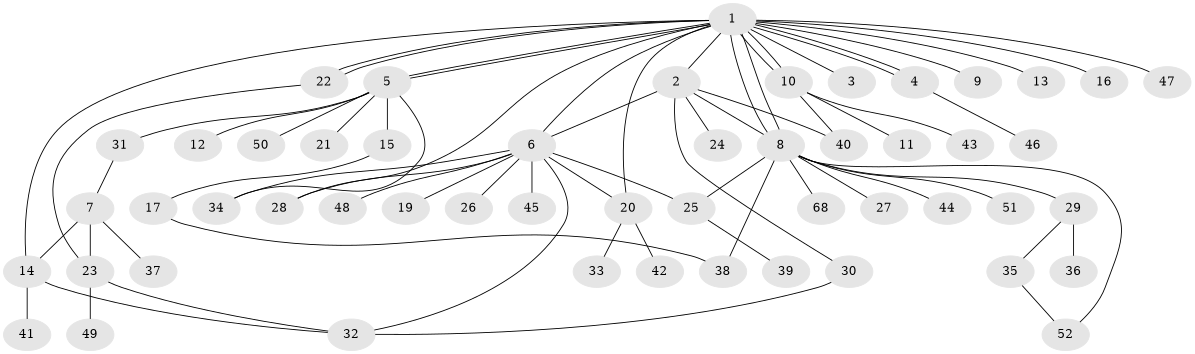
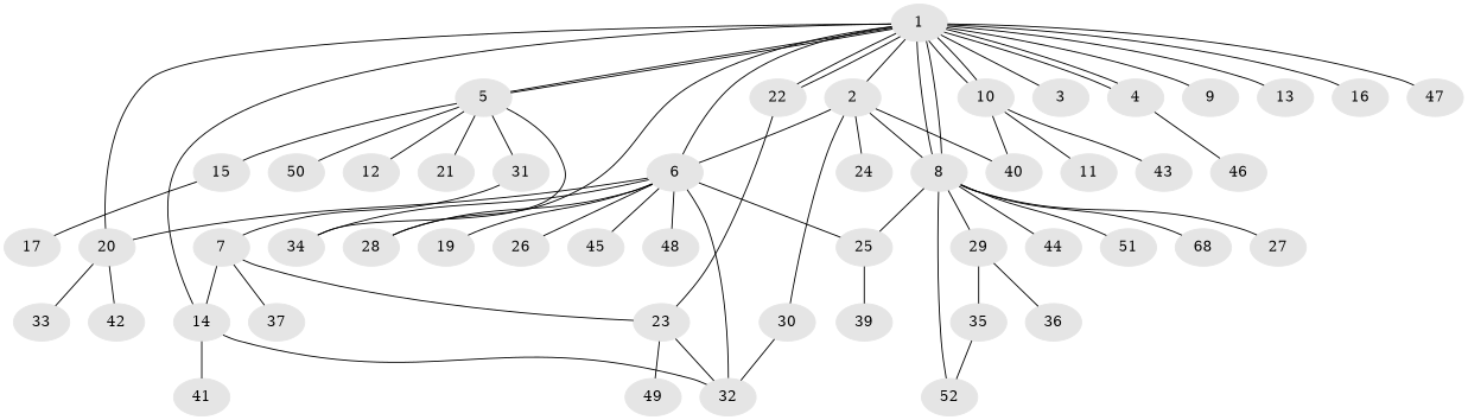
  graph {
    node [color=gray90 style=filled]
    1
    2
    3
    4
    5
    6
    8
    9
    10
    13
    14
    16
    20
    22
    28
    47
    24
    30
    40
    46
    12
    15
    21
    31
    34
    50
    19
    25
    26
    32
    45
    48
    n33 [label=68]
    27
    29
-   38
    44
    51
    52
    11
    43
    41
    33
    42
    23
    17
    7
    37
    39
    49
    35
    36
    1 -- 2
    1 -- 3
    1 -- 4
    1 -- 4
    1 -- 5
    1 -- 5
    1 -- 6
    1 -- 8
    1 -- 8
    1 -- 9
    1 -- 10
    1 -- 10
    1 -- 13
    1 -- 14
    1 -- 16
    1 -- 20
    1 -- 22
    1 -- 22
    1 -- 28
    1 -- 47
    2 -- 6
    2 -- 8
    2 -- 24
    2 -- 30
    2 -- 40
    4 -- 46
    5 -- 12
    5 -- 15
    5 -- 21
    5 -- 31
    5 -- 34
    5 -- 50
    6 -- 20
    6 -- 28
    6 -- 34
    6 -- 19
    6 -- 25
    6 -- 26
    6 -- 32
    6 -- 45
    6 -- 48
    8 -- 25
    8 -- n33
    8 -- 27
    8 -- 29
-   8 -- 38
    8 -- 44
    8 -- 51
    8 -- 52
    10 -- 40
    10 -- 11
    10 -- 43
    14 -- 32
    14 -- 41
    20 -- 33
    20 -- 42
    22 -- 23
    30 -- 32
    15 -- 17
    31 -- 7
    25 -- 39
    29 -- 35
    29 -- 36
    23 -- 32
    23 -- 49
-   17 -- 38
    7 -- 14
    7 -- 23
    7 -- 37
    35 -- 52
  }
